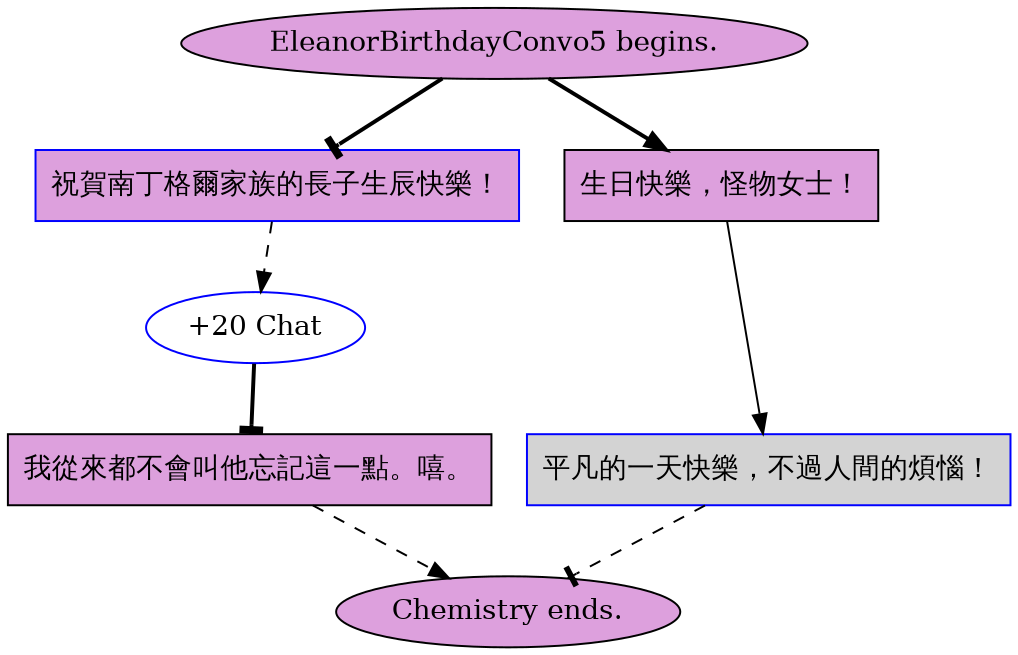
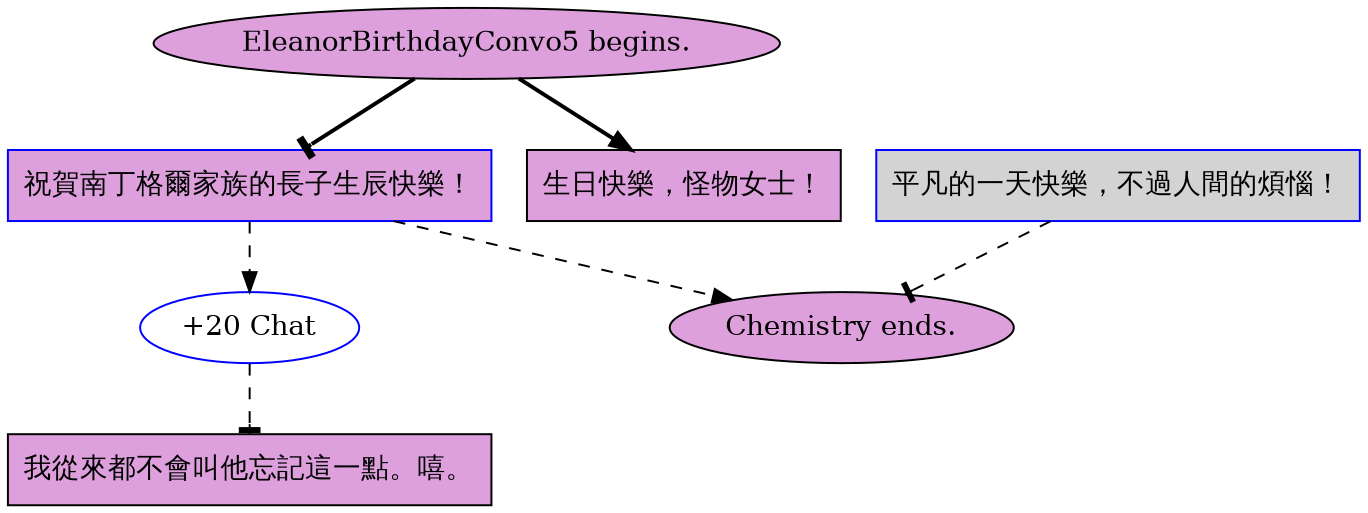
  digraph {
    node [color=black fillcolor=plum style=filled shape=box]
    edge [arrowhead=normal style=bold]
    n1 [label="EleanorBirthdayConvo5 begins." shape=""]
    n2 [color=blue label="祝賀南丁格爾家族的長子生辰快樂！"]
    n3 [label="生日快樂，怪物女士！"]
    n4 [color=blue fillcolor=white label="+20 Chat" shape=""]
    n5 [color=blue fillcolor=lightgrey label="平凡的一天快樂，不過人間的煩惱！"]
    n6 [label="我從來都不會叫他忘記這一點。嘻。"]
    n7 [label="Chemistry ends." shape=""]
    n1 -> n2 [arrowhead=tee]
    n1 -> n3
    n2 -> n4 [style=dashed]
-   n3 -> n5 [style=solid]
-   n4 -> n6 [arrowhead=tee]
+   n4 -> n6 [arrowhead=tee style=dashed]
    n5 -> n7 [arrowhead=tee style=dashed]
-   n6 -> n7 [style=dashed]
+   n2 -> n7 [style=dashed]
  }
